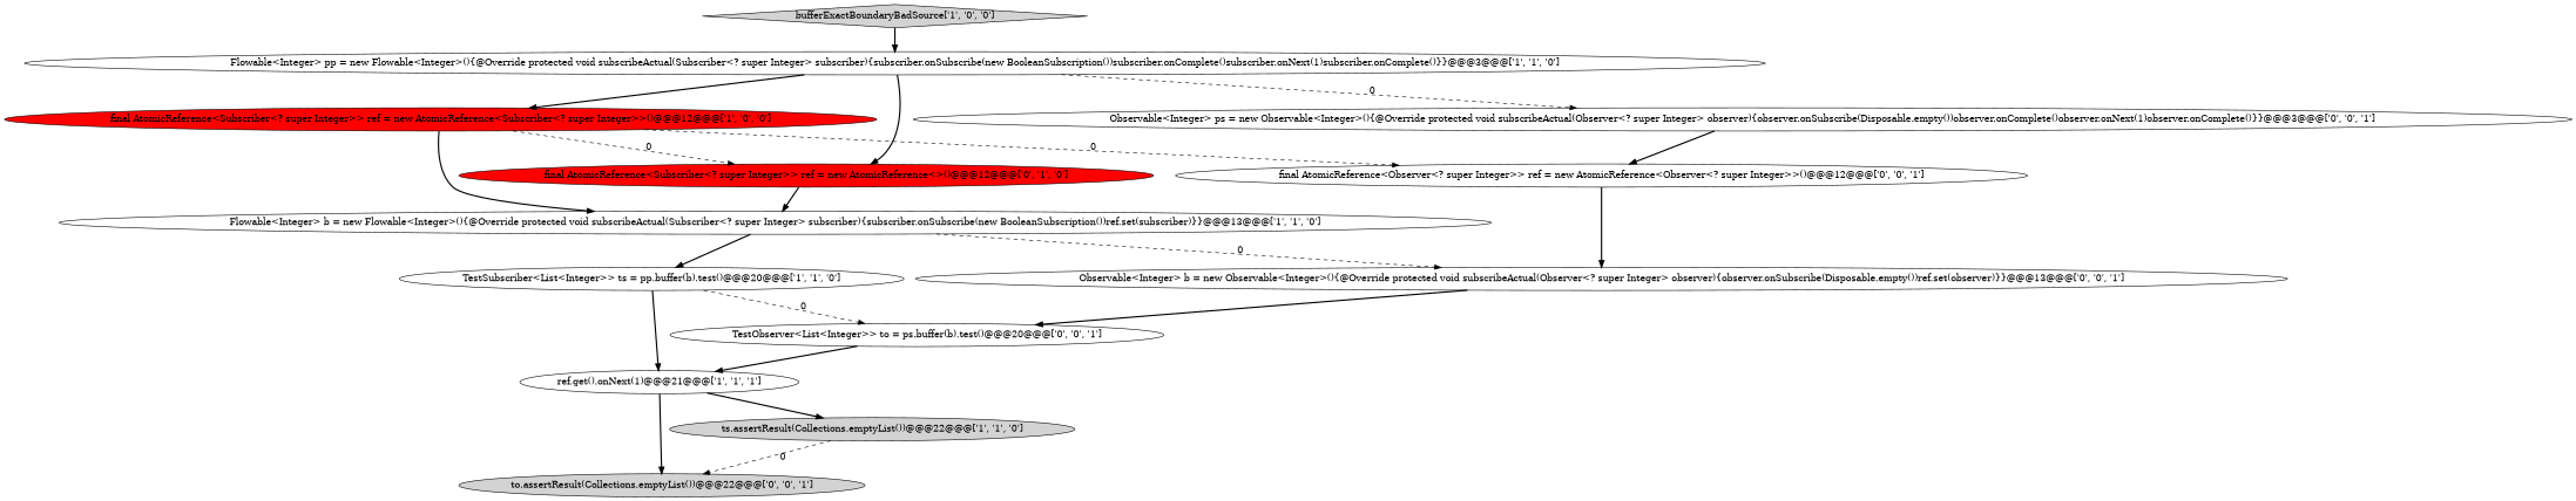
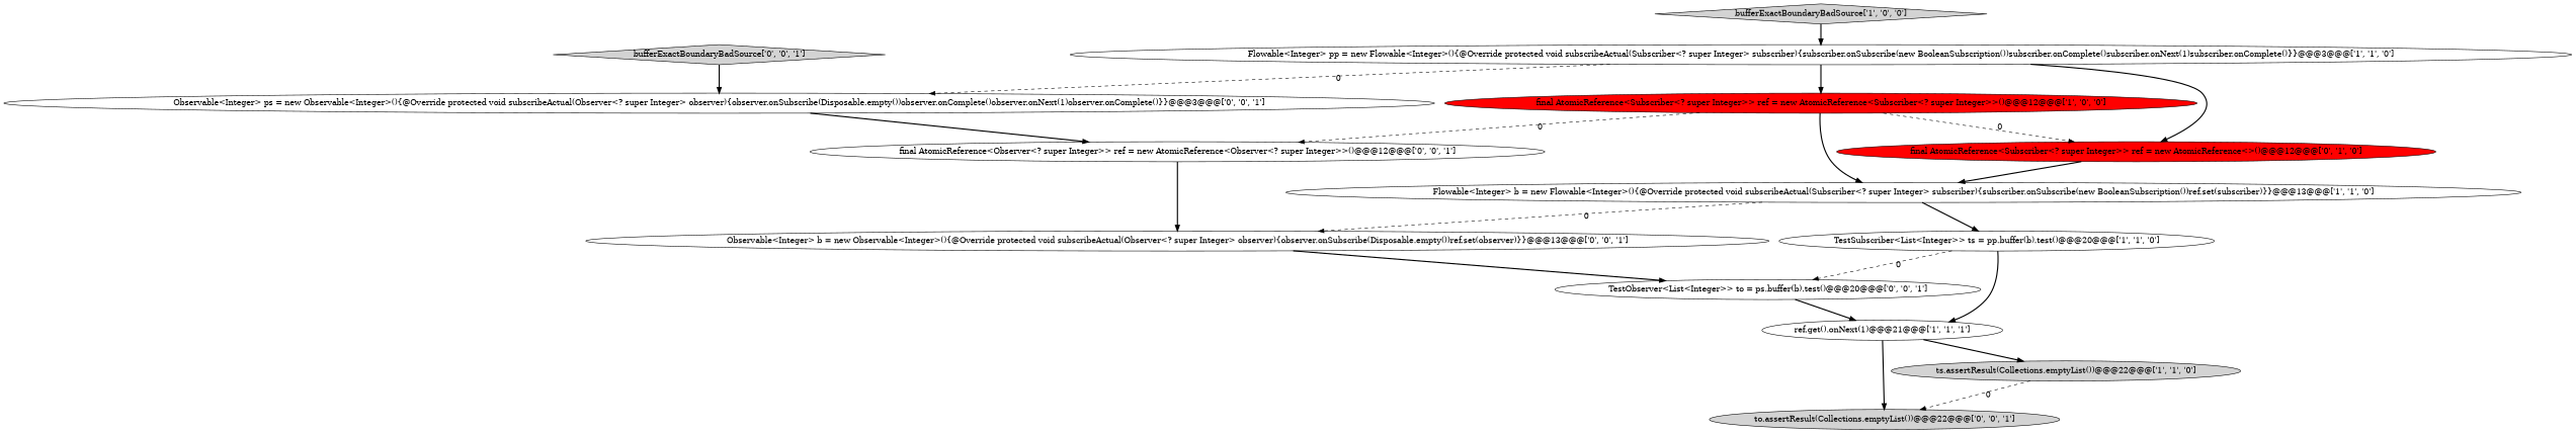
  digraph {
    node [fillcolor=white shape=ellipse style=filled]
    edge [style=bold]
    n1 [fillcolor=lightgray label="to.assertResult(Collections.emptyList())@@@22@@@['0', '0', '1']"]
    n2 [fillcolor=lightgray label="bufferExactBoundaryBadSource['1', '0', '0']" shape=diamond]
    n3 [label="Flowable<Integer> pp = new Flowable<Integer>(){@Override protected void subscribeActual(Subscriber<? super Integer> subscriber){subscriber.onSubscribe(new BooleanSubscription())subscriber.onComplete()subscriber.onNext(1)subscriber.onComplete()}}@@@3@@@['1', '1', '0']"]
    n4 [fillcolor=red label="final AtomicReference<Subscriber<? super Integer>> ref = new AtomicReference<Subscriber<? super Integer>>()@@@12@@@['1', '0', '0']"]
    n5 [label="Observable<Integer> ps = new Observable<Integer>(){@Override protected void subscribeActual(Observer<? super Integer> observer){observer.onSubscribe(Disposable.empty())observer.onComplete()observer.onNext(1)observer.onComplete()}}@@@3@@@['0', '0', '1']"]
    n6 [fillcolor=red label="final AtomicReference<Subscriber<? super Integer>> ref = new AtomicReference<>()@@@12@@@['0', '1', '0']"]
    n7 [label="Flowable<Integer> b = new Flowable<Integer>(){@Override protected void subscribeActual(Subscriber<? super Integer> subscriber){subscriber.onSubscribe(new BooleanSubscription())ref.set(subscriber)}}@@@13@@@['1', '1', '0']"]
    n8 [label="final AtomicReference<Observer<? super Integer>> ref = new AtomicReference<Observer<? super Integer>>()@@@12@@@['0', '0', '1']"]
    n9 [label="TestSubscriber<List<Integer>> ts = pp.buffer(b).test()@@@20@@@['1', '1', '0']"]
    n10 [label="Observable<Integer> b = new Observable<Integer>(){@Override protected void subscribeActual(Observer<? super Integer> observer){observer.onSubscribe(Disposable.empty())ref.set(observer)}}@@@13@@@['0', '0', '1']"]
    n11 [label="ref.get().onNext(1)@@@21@@@['1', '1', '1']"]
    n12 [label="TestObserver<List<Integer>> to = ps.buffer(b).test()@@@20@@@['0', '0', '1']"]
    n13 [fillcolor=lightgray label="ts.assertResult(Collections.emptyList())@@@22@@@['1', '1', '0']"]
+   n14 [fillcolor=lightgray label="bufferExactBoundaryBadSource['0', '0', '1']" shape=diamond]
    n2 -> n3
    n3 -> n4
    n3 -> n5 [label=0 style=dashed]
    n3 -> n6
    n4 -> n6 [label=0 style=dashed]
    n4 -> n7
    n4 -> n8 [label=0 style=dashed]
    n5 -> n8
    n6 -> n7
    n7 -> n9
    n7 -> n10 [label=0 style=dashed]
    n8 -> n10
    n9 -> n11
    n9 -> n12 [label=0 style=dashed]
    n10 -> n12
    n11 -> n1
    n11 -> n13
    n12 -> n11
    n13 -> n1 [label=0 style=dashed]
+   n14 -> n5
  }
